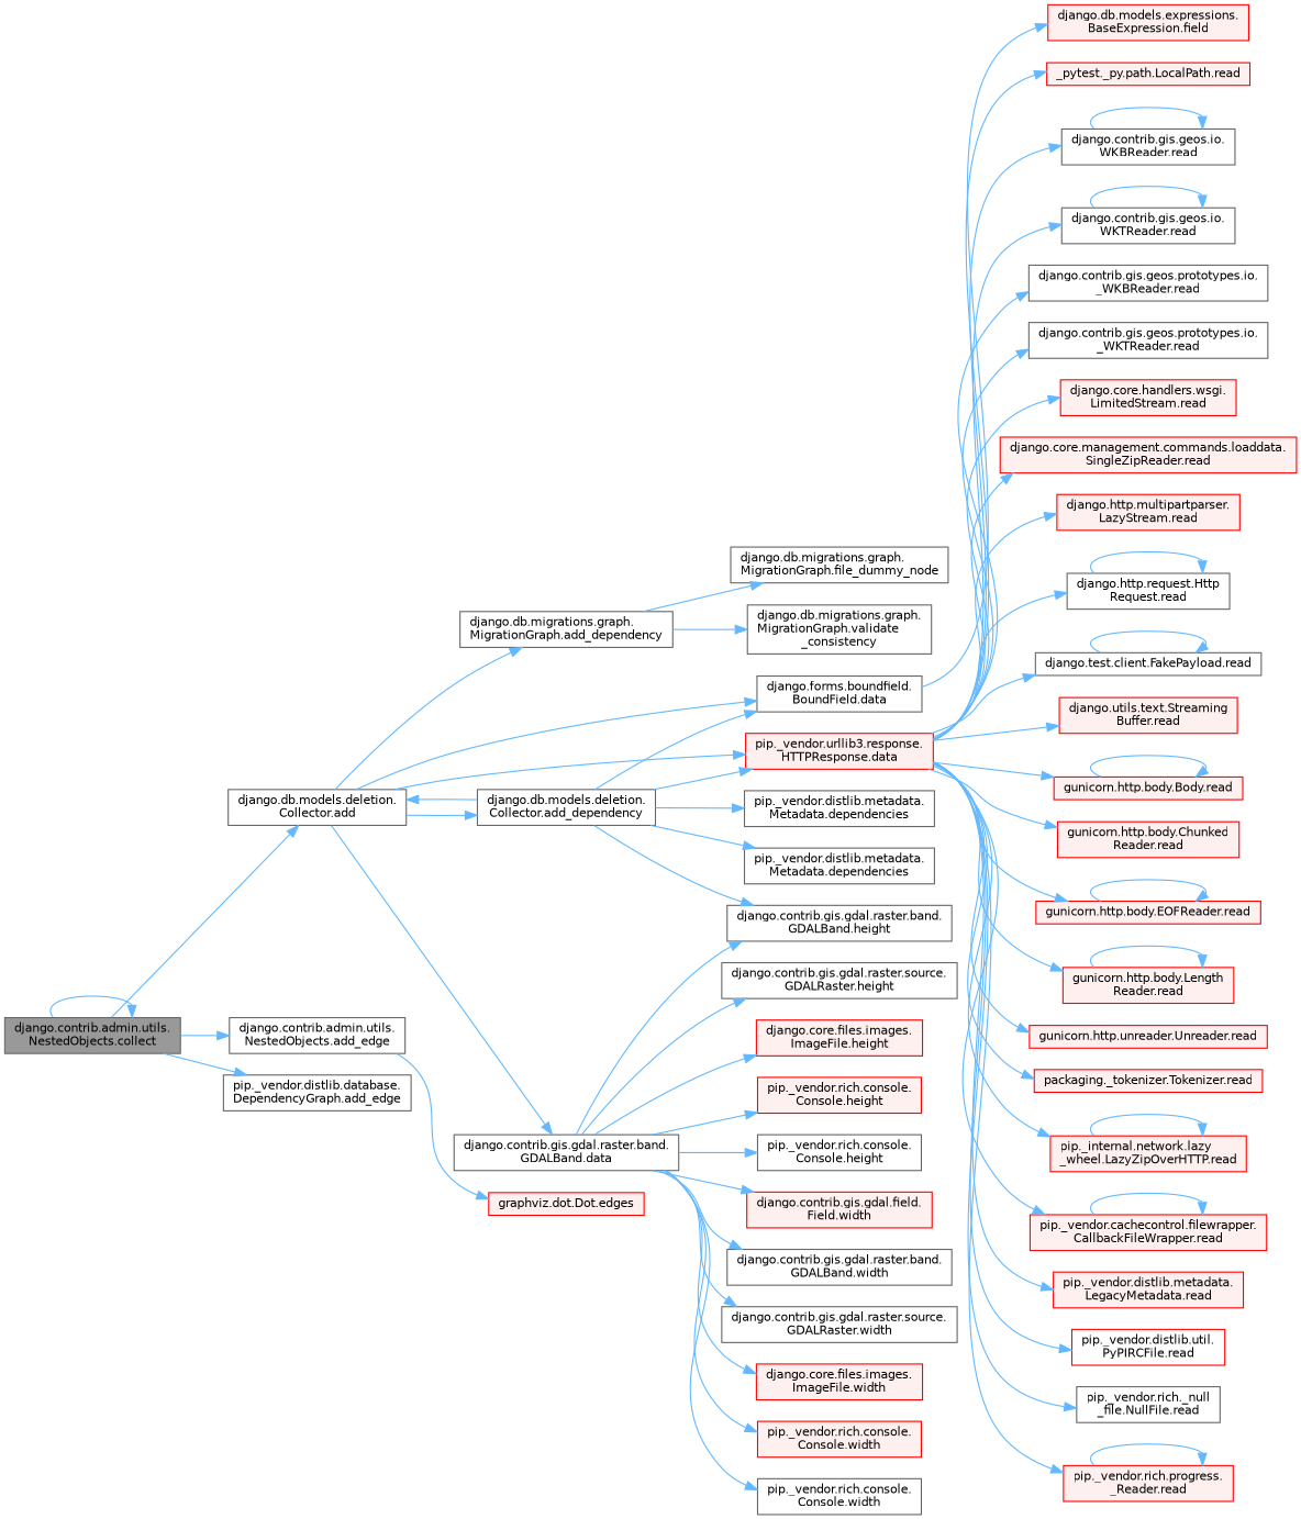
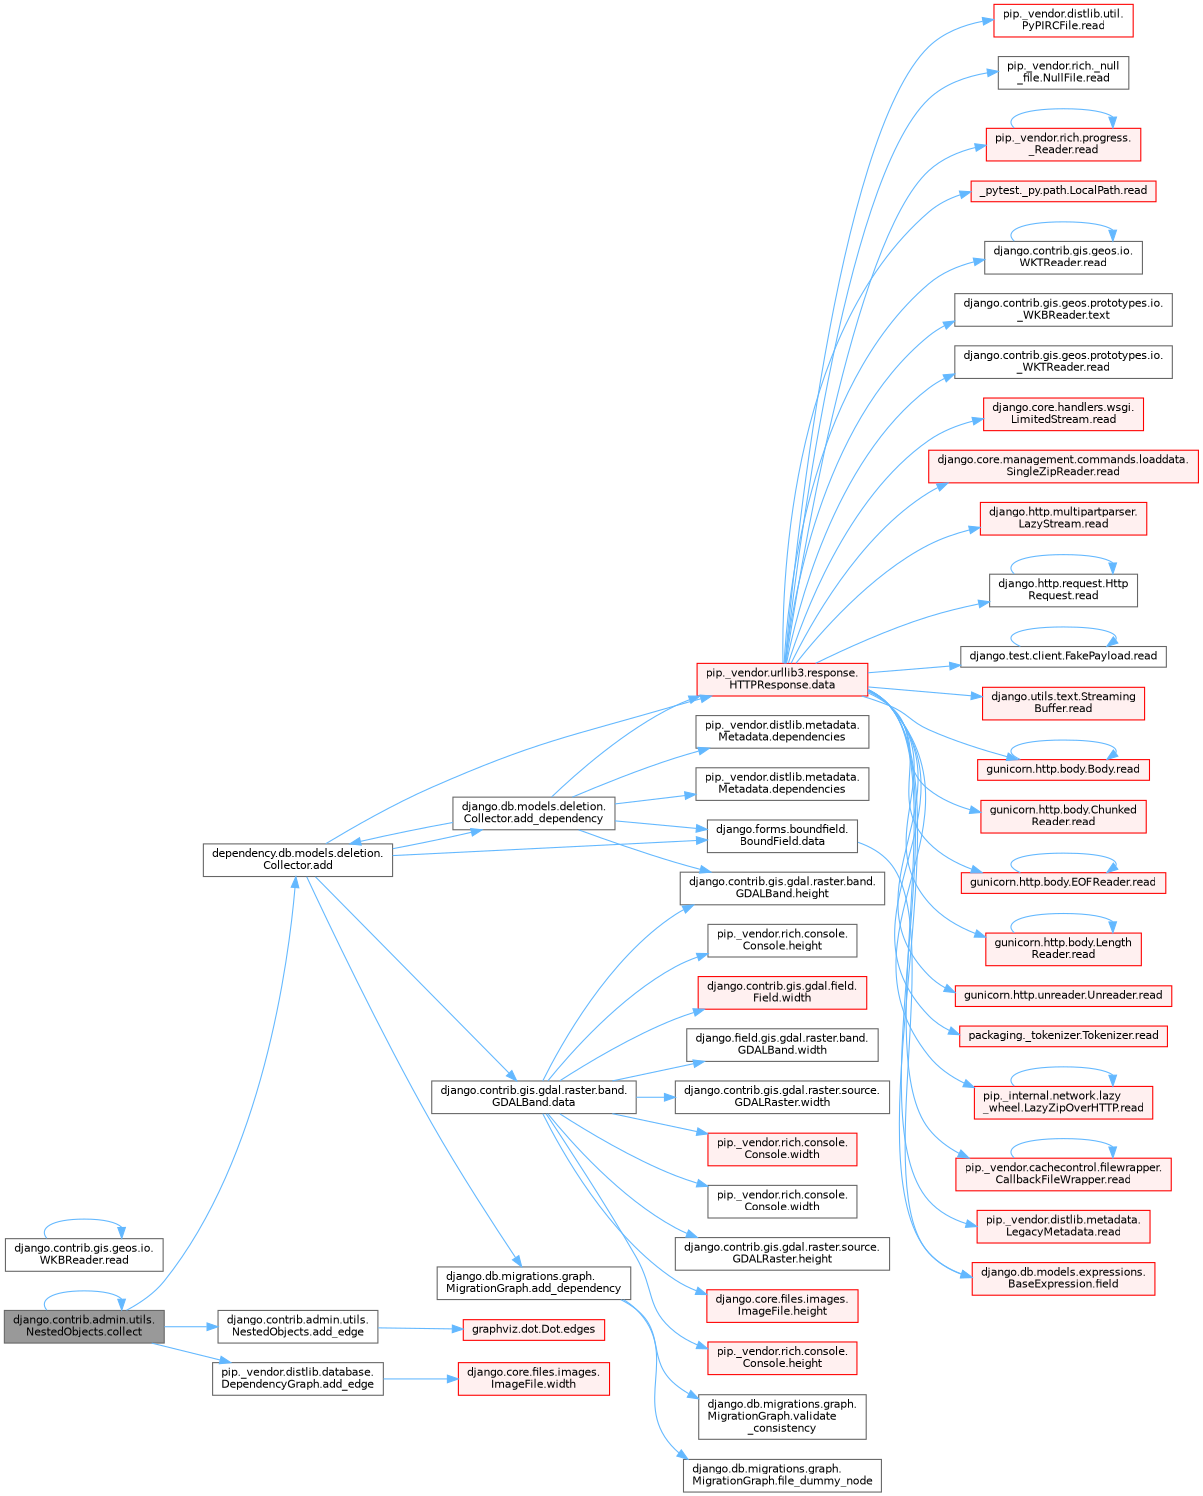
  digraph {
    rankdir=LR
    node [color=grey40 fillcolor=white fontname=Helvetica fontsize=10 shape=box style=filled]
    edge [color=steelblue1 fontname=Helvetica fontsize=10 labelfontname=Helvetica labelfontsize=10 style=solid]
    n1 [color=gray40 fillcolor=grey60 fontcolor=black height=0.2 label="django.contrib.admin.utils.\lNestedObjects.collect" width=0.4]
-   n2 [height=0.2 label="django.db.models.deletion.\lCollector.add" width=0.4]
+   n2 [height=0.2 label="dependency.db.models.deletion.\lCollector.add" width=0.4]
    n3 [height=0.2 label="django.contrib.admin.utils.\lNestedObjects.add_edge" width=0.4]
    n4 [height=0.2 label="pip._vendor.distlib.database.\lDependencyGraph.add_edge" width=0.4]
    n5 [height=0.2 label="django.db.migrations.graph.\lMigrationGraph.add_dependency" width=0.4]
    n6 [height=0.2 label="django.db.models.deletion.\lCollector.add_dependency" width=0.4]
    n7 [height=0.2 label="django.contrib.gis.gdal.raster.band.\lGDALBand.data" width=0.4]
    n8 [height=0.2 label="django.forms.boundfield.\lBoundField.data" width=0.4]
    n9 [color=red fillcolor="#FFF0F0" height=0.2 label="pip._vendor.urllib3.response.\lHTTPResponse.data" width=0.4]
    n10 [color=red fillcolor="#FFF0F0" height=0.2 label="graphviz.dot.Dot.edges" width=0.4]
    n11 [height=0.2 label="django.db.migrations.graph.\lMigrationGraph.file_dummy_node" width=0.4]
    n12 [height=0.2 label="django.db.migrations.graph.\lMigrationGraph.validate\l_consistency" width=0.4]
    n13 [height=0.2 label="pip._vendor.distlib.metadata.\lMetadata.dependencies" width=0.4]
    n14 [height=0.2 label="pip._vendor.distlib.metadata.\lMetadata.dependencies" width=0.4]
    n15 [height=0.2 label="django.contrib.gis.gdal.raster.band.\lGDALBand.height" width=0.4]
    n16 [height=0.2 label="django.contrib.gis.gdal.raster.source.\lGDALRaster.height" width=0.4]
    n17 [color=red fillcolor="#FFF0F0" height=0.2 label="django.core.files.images.\lImageFile.height" width=0.4]
    n18 [color=red fillcolor="#FFF0F0" height=0.2 label="pip._vendor.rich.console.\lConsole.height" width=0.4]
    n19 [height=0.2 label="pip._vendor.rich.console.\lConsole.height" width=0.4]
    n20 [color=red fillcolor="#FFF0F0" height=0.2 label="django.contrib.gis.gdal.field.\lField.width" width=0.4]
-   n21 [height=0.2 label="django.contrib.gis.gdal.raster.band.\lGDALBand.width" width=0.4]
+   n21 [height=0.2 label="django.field.gis.gdal.raster.band.\lGDALBand.width" width=0.4]
    n22 [height=0.2 label="django.contrib.gis.gdal.raster.source.\lGDALRaster.width" width=0.4]
    n23 [color=red fillcolor="#FFF0F0" height=0.2 label="django.core.files.images.\lImageFile.width" width=0.4]
    n24 [color=red fillcolor="#FFF0F0" height=0.2 label="pip._vendor.rich.console.\lConsole.width" width=0.4]
    n25 [height=0.2 label="pip._vendor.rich.console.\lConsole.width" width=0.4]
    n26 [color=red fillcolor="#FFF0F0" height=0.2 label="django.db.models.expressions.\lBaseExpression.field" width=0.4]
    n27 [color=red fillcolor="#FFF0F0" height=0.2 label="_pytest._py.path.LocalPath.read" width=0.4]
    n28 [height=0.2 label="django.contrib.gis.geos.io.\lWKBReader.read" width=0.4]
    n29 [height=0.2 label="django.contrib.gis.geos.io.\lWKTReader.read" width=0.4]
-   n30 [height=0.2 label="django.contrib.gis.geos.prototypes.io.\l_WKBReader.read" width=0.4]
+   n30 [height=0.2 label="django.contrib.gis.geos.prototypes.io.\l_WKBReader.text" width=0.4]
    n31 [height=0.2 label="django.contrib.gis.geos.prototypes.io.\l_WKTReader.read" width=0.4]
    n32 [color=red fillcolor="#FFF0F0" height=0.2 label="django.core.handlers.wsgi.\lLimitedStream.read" width=0.4]
    n33 [color=red fillcolor="#FFF0F0" height=0.2 label="django.core.management.commands.loaddata.\lSingleZipReader.read" width=0.4]
    n34 [color=red fillcolor="#FFF0F0" height=0.2 label="django.http.multipartparser.\lLazyStream.read" width=0.4]
    n35 [height=0.2 label="django.http.request.Http\lRequest.read" width=0.4]
    n36 [height=0.2 label="django.test.client.FakePayload.read" width=0.4]
    n37 [color=red fillcolor="#FFF0F0" height=0.2 label="django.utils.text.Streaming\lBuffer.read" width=0.4]
    n38 [color=red fillcolor="#FFF0F0" height=0.2 label="gunicorn.http.body.Body.read" width=0.4]
    n39 [color=red fillcolor="#FFF0F0" height=0.2 label="gunicorn.http.body.Chunked\lReader.read" width=0.4]
    n40 [color=red fillcolor="#FFF0F0" height=0.2 label="gunicorn.http.body.EOFReader.read" width=0.4]
    n41 [color=red fillcolor="#FFF0F0" height=0.2 label="gunicorn.http.body.Length\lReader.read" width=0.4]
    n42 [color=red fillcolor="#FFF0F0" height=0.2 label="gunicorn.http.unreader.Unreader.read" width=0.4]
    n43 [color=red fillcolor="#FFF0F0" height=0.2 label="packaging._tokenizer.Tokenizer.read" width=0.4]
    n44 [color=red fillcolor="#FFF0F0" height=0.2 label="pip._internal.network.lazy\l_wheel.LazyZipOverHTTP.read" width=0.4]
    n45 [color=red fillcolor="#FFF0F0" height=0.2 label="pip._vendor.cachecontrol.filewrapper.\lCallbackFileWrapper.read" width=0.4]
    n46 [color=red fillcolor="#FFF0F0" height=0.2 label="pip._vendor.distlib.metadata.\lLegacyMetadata.read" width=0.4]
    n47 [color=red height=0.2 label="pip._vendor.distlib.util.\lPyPIRCFile.read" width=0.4]
    n48 [height=0.2 label="pip._vendor.rich._null\l_file.NullFile.read" width=0.4]
    n49 [color=red fillcolor="#FFF0F0" height=0.2 label="pip._vendor.rich.progress.\l_Reader.read" width=0.4]
    n1 -> n1
    n1 -> n2
    n1 -> n3
    n1 -> n4
    n2 -> n5
    n2 -> n6
    n2 -> n7
    n2 -> n8
    n2 -> n9
    n3 -> n10
    n5 -> n11
    n5 -> n12
    n6 -> n2
    n6 -> n8
    n6 -> n9
    n6 -> n13
    n6 -> n14
    n6 -> n15
    n7 -> n15
    n7 -> n16
    n7 -> n17
    n7 -> n18
    n7 -> n19
    n7 -> n20
    n7 -> n21
    n7 -> n22
-   n7 -> n23
+   n4 -> n23
    n7 -> n24
    n7 -> n25
    n8 -> n26
    n9 -> n27
-   n9 -> n28
+   n9 -> n26
    n9 -> n29
    n9 -> n30
    n9 -> n31
    n9 -> n32
    n9 -> n33
    n9 -> n34
    n9 -> n35
    n9 -> n36
    n9 -> n37
    n9 -> n38
    n9 -> n39
    n9 -> n40
    n9 -> n41
    n9 -> n42
    n9 -> n43
    n9 -> n44
    n9 -> n45
    n9 -> n46
    n9 -> n47
    n9 -> n48
    n9 -> n49
    n28 -> n28
    n29 -> n29
    n35 -> n35
    n36 -> n36
    n38 -> n38
    n40 -> n40
    n41 -> n41
    n44 -> n44
    n45 -> n45
    n49 -> n49
  }
